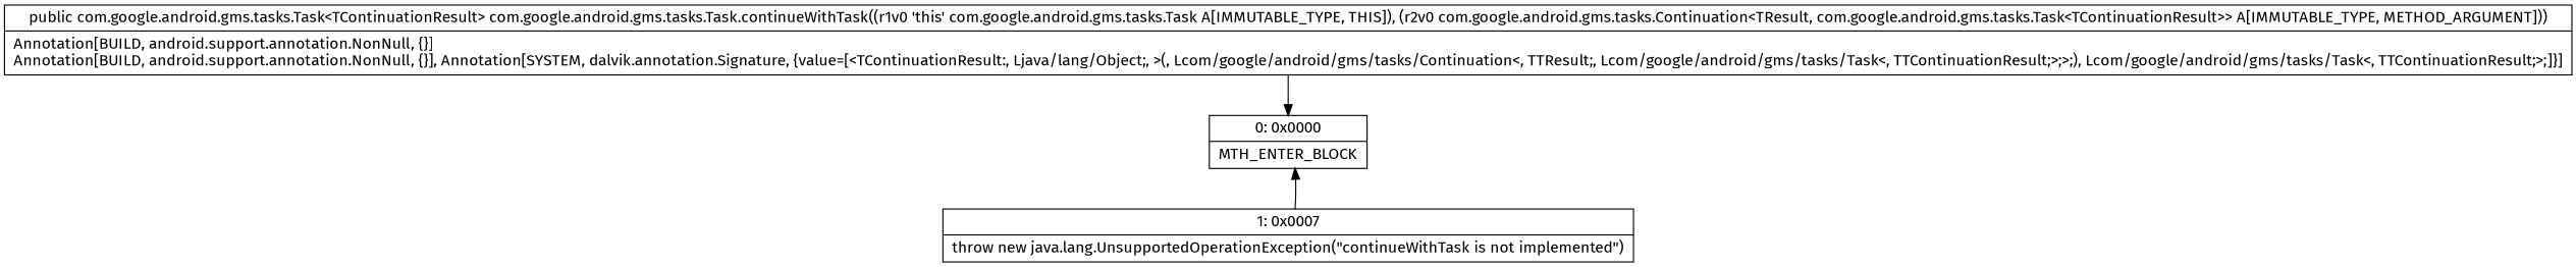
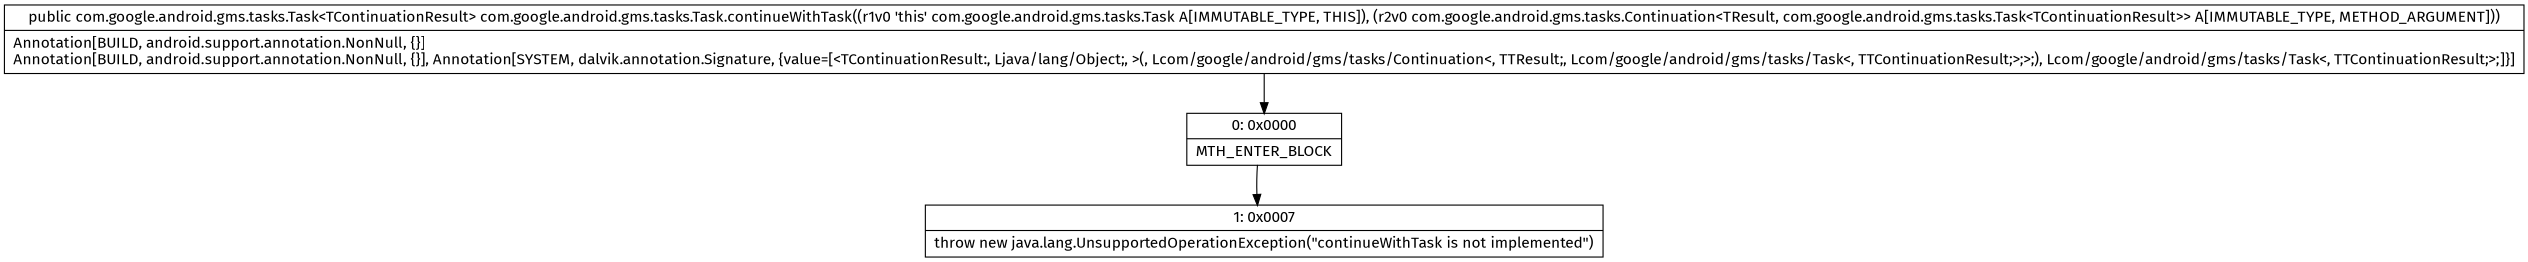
  digraph {
    fontname="Fira Sans"
    node [shape=record fontname="Fira Sans"]
    edge [fontname="Fira Sans"]
    n1 [label="{0\:\ 0x0000|MTH_ENTER_BLOCK\l}"]
    n2 [label="{1\:\ 0x0007|throw new java.lang.UnsupportedOperationException(\"continueWithTask is not implemented\")\l}"]
    n3 [label="{public com.google.android.gms.tasks.Task\<TContinuationResult\> com.google.android.gms.tasks.Task.continueWithTask((r1v0 'this' com.google.android.gms.tasks.Task A[IMMUTABLE_TYPE, THIS]), (r2v0 com.google.android.gms.tasks.Continuation\<TResult, com.google.android.gms.tasks.Task\<TContinuationResult\>\> A[IMMUTABLE_TYPE, METHOD_ARGUMENT]))  | Annotation[BUILD, android.support.annotation.NonNull, \{\}]\lAnnotation[BUILD, android.support.annotation.NonNull, \{\}], Annotation[SYSTEM, dalvik.annotation.Signature, \{value=[\<TContinuationResult:, Ljava\/lang\/Object;, \>(, Lcom\/google\/android\/gms\/tasks\/Continuation\<, TTResult;, Lcom\/google\/android\/gms\/tasks\/Task\<, TTContinuationResult;\>;\>;), Lcom\/google\/android\/gms\/tasks\/Task\<, TTContinuationResult;\>;]\}]\l}"]
-   n2 -> n1
+   n1 -> n2
    n3 -> n1
  }
